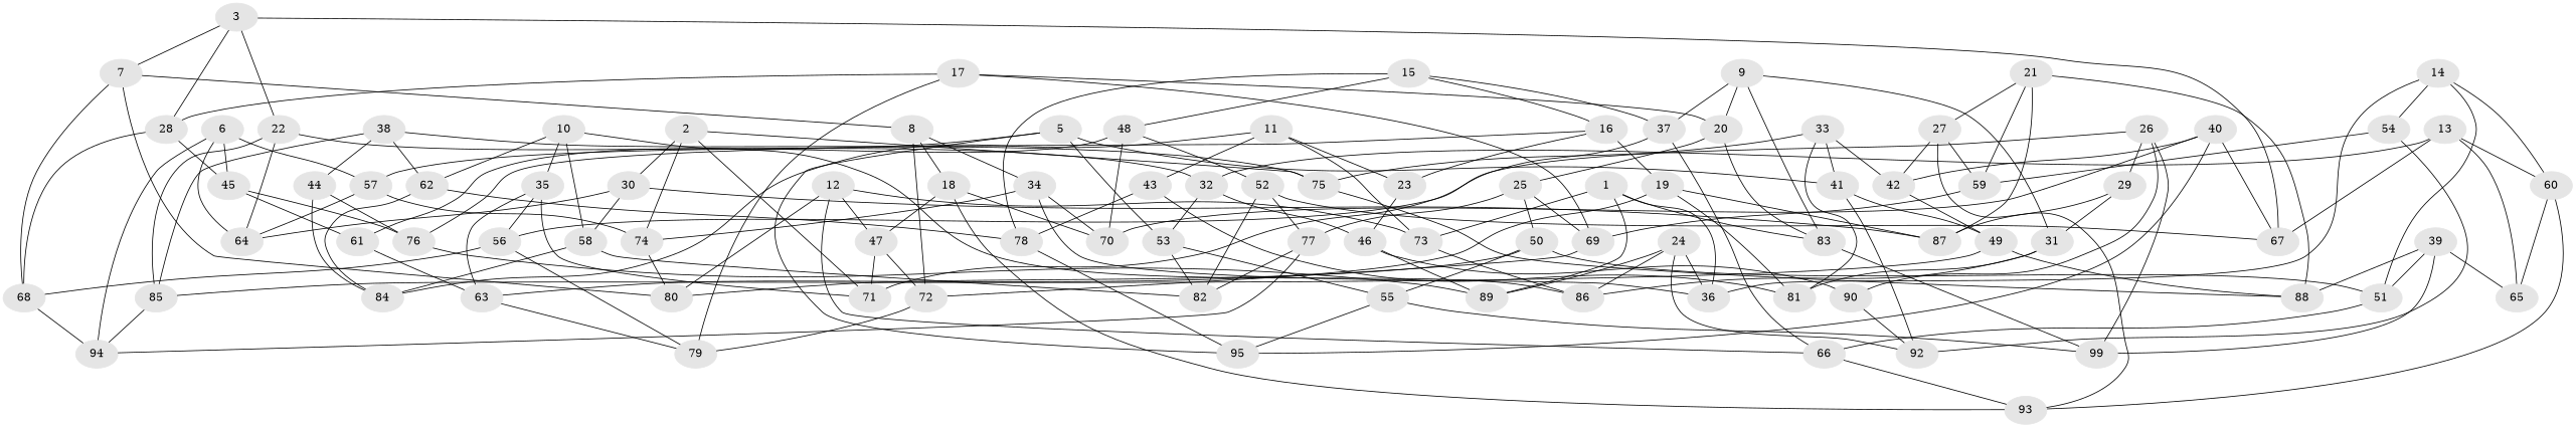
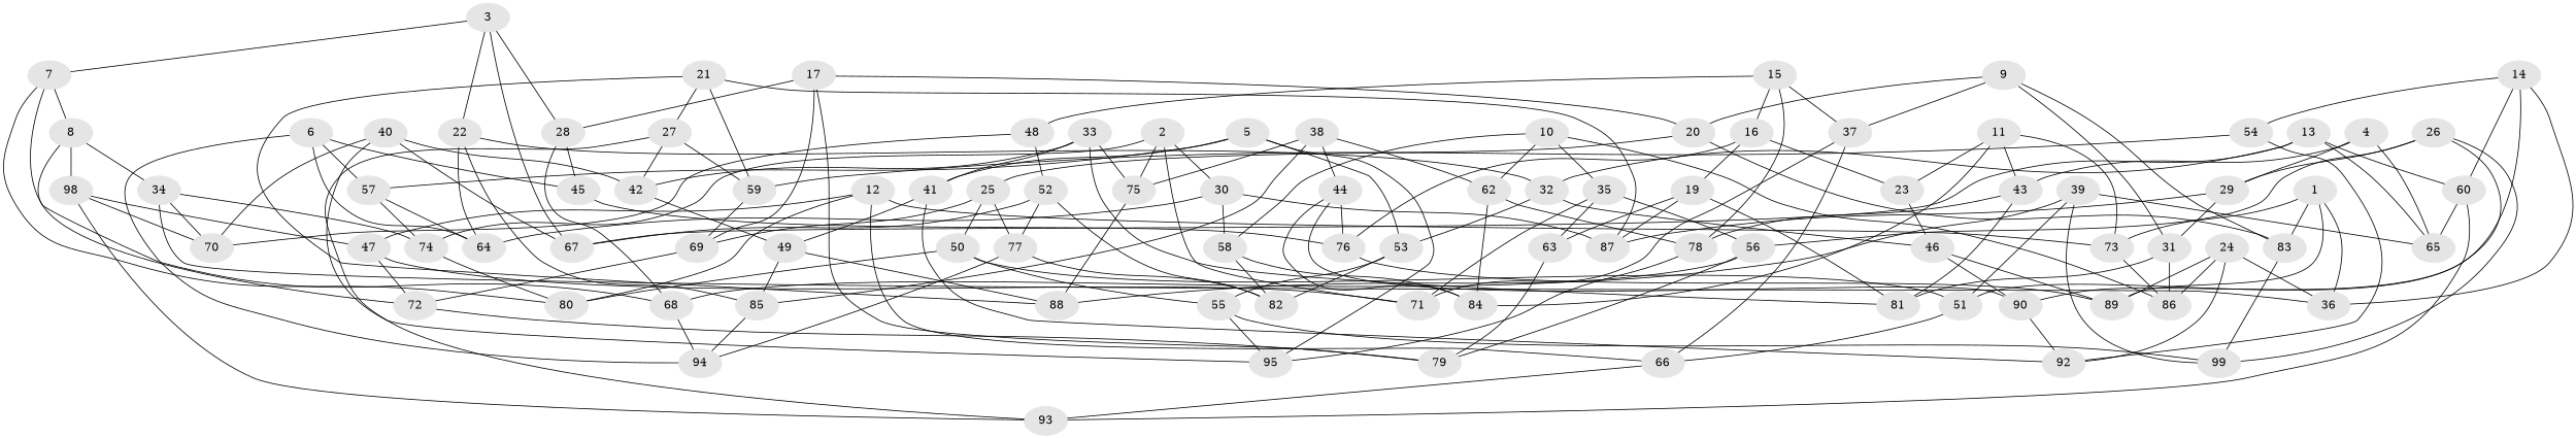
  graph {
    node [color=gray90 style=filled]
    1
    36
    73
    83
    89
    86
    n7 [label=99]
    2
    30
    71
    74
    75
    64
    58
    87
    80
    88
    3
    7
    22
    28
    67
    8
    68
    32
    85
    45
+   4
    29
    43
    65
    23
    46
    31
    78
    81
    5
    41
    53
    57
    95
    92
    49
    55
    82
    6
    94
    76
-   61
-   18
+   18 [label=98]
    34
    72
    47
    70
    93
    79
    9
    20
    37
    25
    66
    10
    35
    62
    63
    56
    84
    11
    12
    13
    60
    14
    51
    54
    59
    15
    16
    48
    19
    52
    17
    69
    50
    77
    21
    27
    42
    90
    24
    26
    33
    38
    44
    39
    40
    1 -- 36
    1 -- 73
    1 -- 83
    1 -- 89
    73 -- 86
    83 -- n7
    2 -- 30
    2 -- 71
    2 -- 74
    2 -- 75
    30 -- 64
    30 -- 58
    30 -- 87
    74 -- 80
    75 -- 88
    58 -- 82
    58 -- 84
    3 -- 7
    3 -- 22
    3 -- 28
    3 -- 67
    7 -- 80
    7 -- 8
    7 -- 68
    22 -- 64
    22 -- 32
    22 -- 85
    28 -- 68
    28 -- 45
    8 -- 18
    8 -- 34
    8 -- 72
    68 -- 94
    32 -- 46
    32 -- 53
    85 -- 94
    45 -- 76
-   45 -- 61
+   4 -- 29
+   4 -- 43
+   4 -- 65
    29 -- 87
    29 -- 31
    43 -- 78
    43 -- 81
    23 -- 46
    46 -- 89
    46 -- 90
    31 -- 86
    31 -- 81
    78 -- 95
    5 -- 41
    5 -- 53
    5 -- 57
    5 -- 95
    41 -- 92
    41 -- 49
    53 -- 55
    53 -- 82
    57 -- 74
    57 -- 64
    49 -- 88
    49 -- 85
    55 -- n7
    55 -- 95
    6 -- 64
    6 -- 45
    6 -- 57
    6 -- 94
    76 -- 89
-   61 -- 63
    18 -- 47
    18 -- 70
    18 -- 93
    34 -- 36
    34 -- 74
    34 -- 70
    72 -- 79
    47 -- 71
    47 -- 72
    9 -- 83
    9 -- 31
    9 -- 20
    9 -- 37
    20 -- 83
    20 -- 25
    37 -- 71
    37 -- 66
    25 -- 69
    25 -- 50
    25 -- 77
    66 -- 93
    10 -- 86
    10 -- 58
    10 -- 35
    10 -- 62
    35 -- 71
    35 -- 63
    35 -- 56
    62 -- 78
    62 -- 84
    63 -- 79
    56 -- 68
    56 -- 79
    11 -- 73
    11 -- 43
    11 -- 23
    11 -- 84
    12 -- 73
    12 -- 80
    12 -- 47
    12 -- 66
    13 -- 67
    13 -- 32
    13 -- 65
    13 -- 60
    60 -- 65
    60 -- 93
    14 -- 36
    14 -- 60
    14 -- 51
    14 -- 54
    51 -- 66
    54 -- 92
    54 -- 59
    59 -- 69
    15 -- 78
    15 -- 37
    15 -- 16
    15 -- 48
    16 -- 23
    16 -- 76
    16 -- 19
-   48 -- 61
    48 -- 70
    48 -- 52
    19 -- 87
    19 -- 81
    19 -- 63
    52 -- 67
    52 -- 82
    52 -- 77
    17 -- 28
    17 -- 79
    17 -- 20
    17 -- 69
    69 -- 72
    50 -- 80
    50 -- 55
    50 -- 51
    77 -- 82
    77 -- 94
    21 -- 87
    21 -- 88
    21 -- 59
    21 -- 27
    27 -- 93
    27 -- 59
    27 -- 42
    42 -- 49
    90 -- 92
    24 -- 36
    24 -- 89
    24 -- 86
    24 -- 92
    26 -- n7
    26 -- 29
    26 -- 56
    26 -- 90
    33 -- 75
    33 -- 81
    33 -- 41
    33 -- 42
    38 -- 75
    38 -- 85
    38 -- 62
    38 -- 44
    44 -- 76
    44 -- 84
+   44 -- 90
    39 -- n7
    39 -- 88
    39 -- 65
    39 -- 51
    40 -- 67
    40 -- 95
    40 -- 70
    40 -- 42
  }
